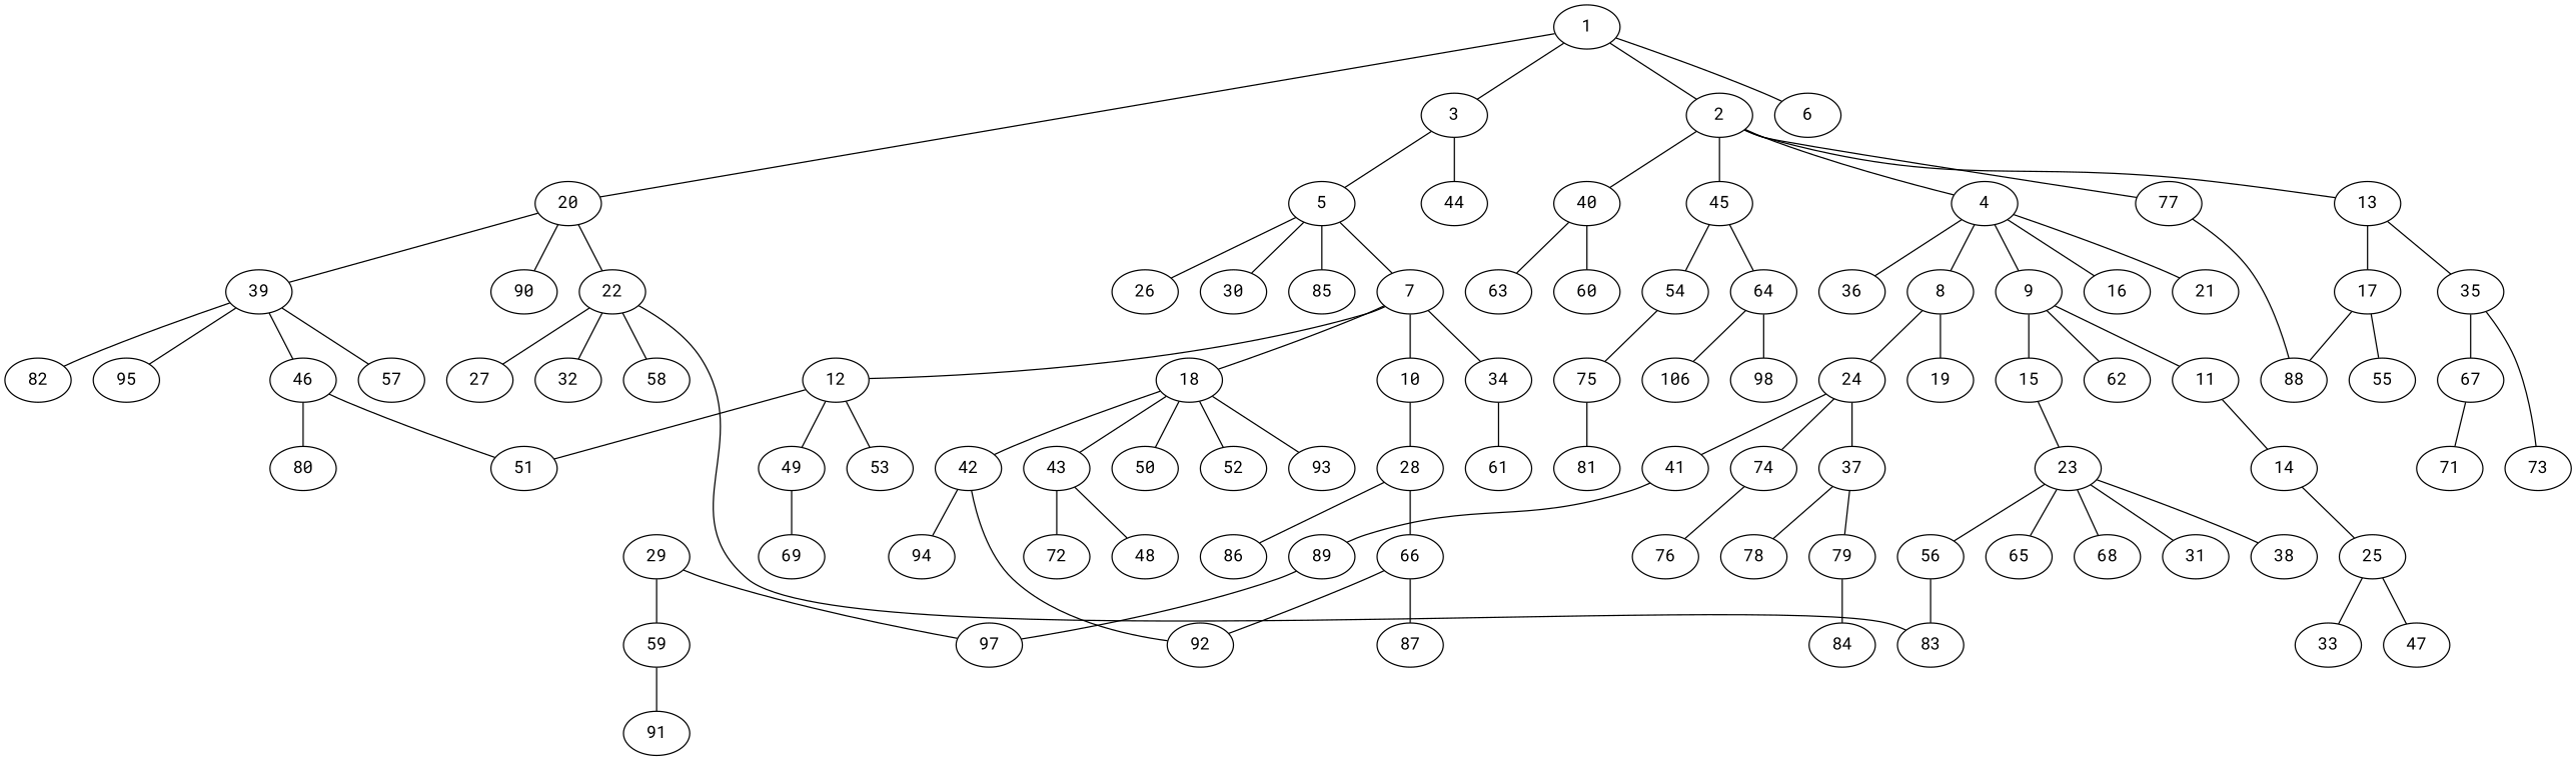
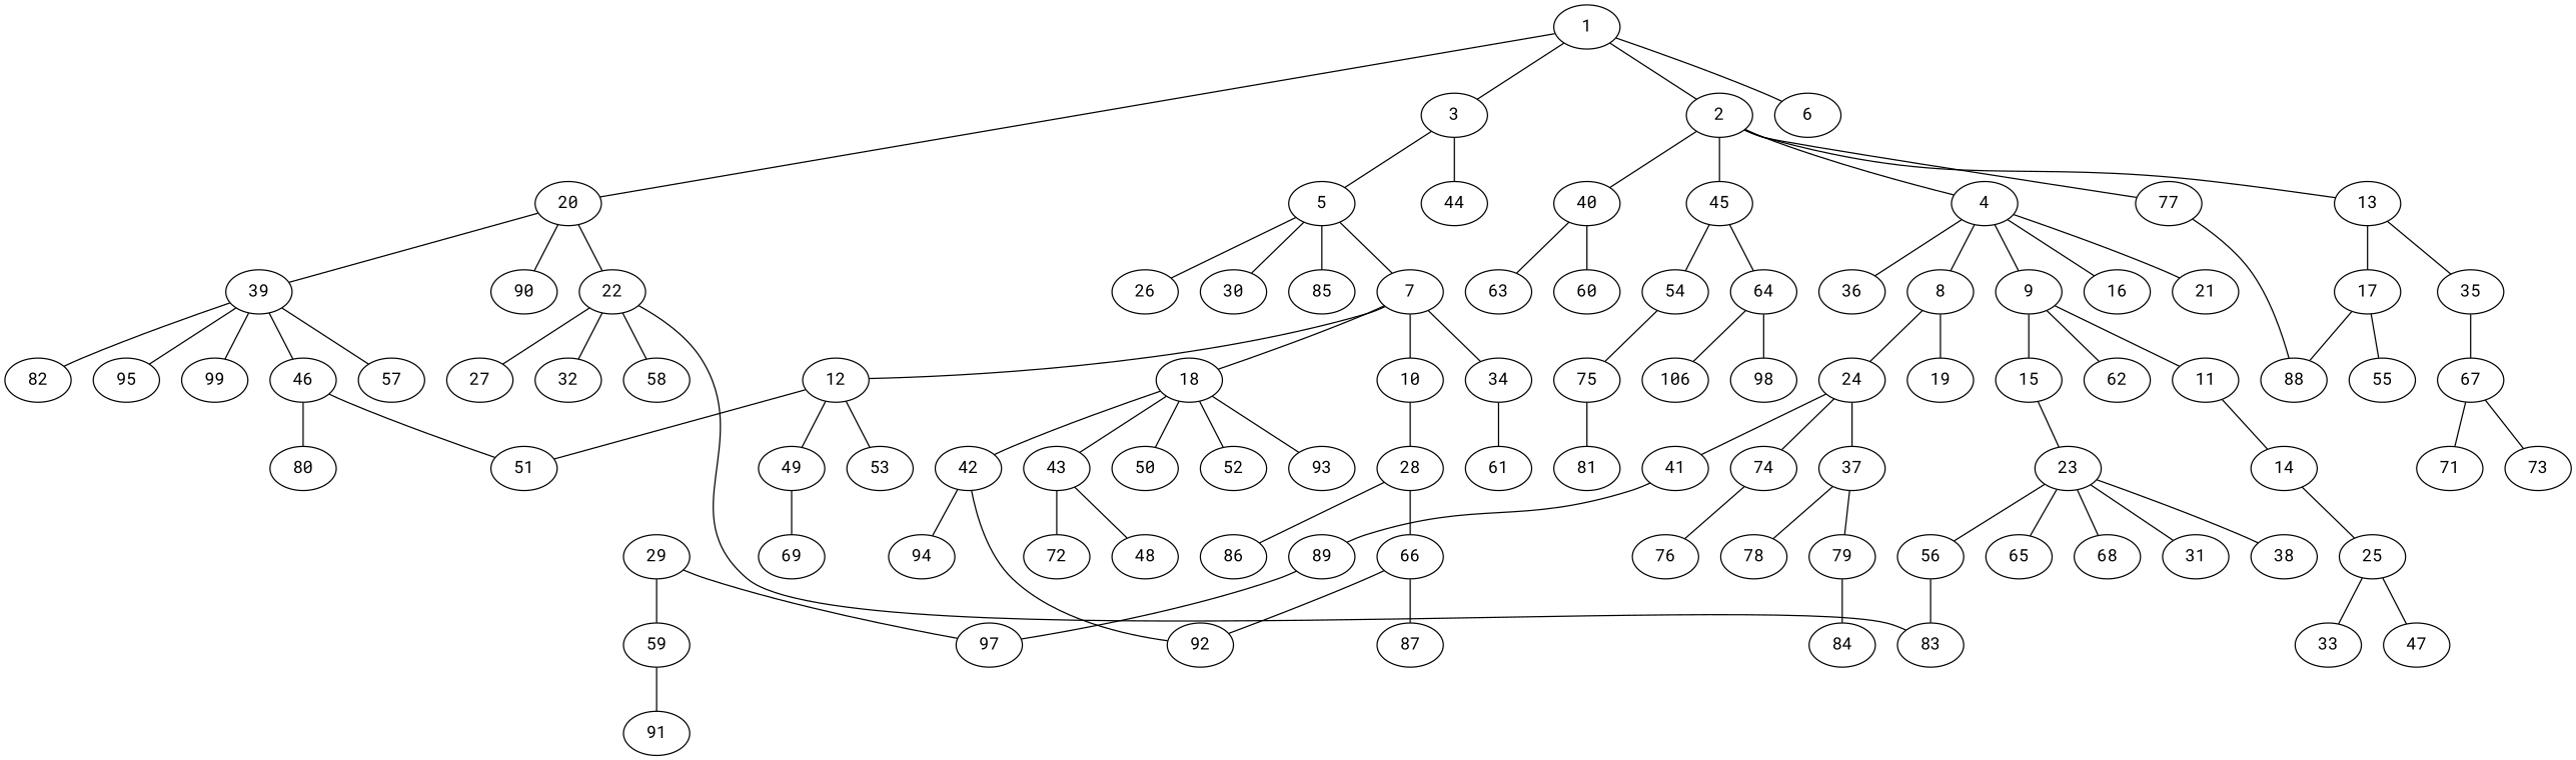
  graph {
    fontname="Roboto Mono"
    node [fontname="Roboto Mono"]
    edge [fontname="Roboto Mono"]
    1
    2
    3
    6
    20
    4
    13
    40
    45
    77
    5
    44
    22
    39
    90
    8
    9
    16
    21
    36
    17
    35
    60
    63
    54
    64
    88
    7
    26
    30
    85
    27
    32
    58
    83
    46
    57
    82
    95
+   99
    19
    24
    11
    15
    62
    55
    67
    75
    98
    n50 [label=106]
    10
    12
    18
    34
    37
    41
    74
    14
    23
    28
    49
    51
    53
    42
    43
    50
    52
    93
    61
    66
    86
    69
    92
    94
    48
    72
    29
    59
    97
    78
    79
    89
    76
    25
    31
    38
    56
    65
    68
    87
    33
    47
    71
    73
    80
    91
    84
    81
    1 -- 2
    1 -- 3
    1 -- 6
    1 -- 20
    2 -- 4
    2 -- 13
    2 -- 40
    2 -- 45
    2 -- 77
    3 -- 5
    3 -- 44
    20 -- 22
    20 -- 39
    20 -- 90
    4 -- 8
    4 -- 9
    4 -- 16
    4 -- 21
    4 -- 36
    13 -- 17
    13 -- 35
    40 -- 60
    40 -- 63
    45 -- 54
    45 -- 64
    77 -- 88
    5 -- 7
    5 -- 26
    5 -- 30
    5 -- 85
    22 -- 27
    22 -- 32
    22 -- 58
    22 -- 83
    39 -- 46
    39 -- 57
    39 -- 82
    39 -- 95
+   39 -- 99
    8 -- 19
    8 -- 24
    9 -- 11
    9 -- 15
    9 -- 62
    17 -- 88
    17 -- 55
    35 -- 67
    54 -- 75
    64 -- 98
    64 -- n50
    7 -- 10
    7 -- 12
    7 -- 18
    7 -- 34
    46 -- 51
    46 -- 80
    24 -- 37
    24 -- 41
    24 -- 74
    11 -- 14
    15 -- 23
    67 -- 71
-   35 -- 73
+   67 -- 73
    75 -- 81
    10 -- 28
    12 -- 49
    12 -- 51
    12 -- 53
    18 -- 42
    18 -- 43
    18 -- 50
    18 -- 52
    18 -- 93
    34 -- 61
    37 -- 78
    37 -- 79
    41 -- 89
    74 -- 76
    14 -- 25
    23 -- 31
    23 -- 38
    23 -- 56
    23 -- 65
    23 -- 68
    28 -- 66
    28 -- 86
    49 -- 69
    42 -- 92
    42 -- 94
    43 -- 48
    43 -- 72
    66 -- 92
    66 -- 87
    29 -- 59
    29 -- 97
    59 -- 91
    79 -- 84
    89 -- 97
    25 -- 33
    25 -- 47
    56 -- 83
  }
